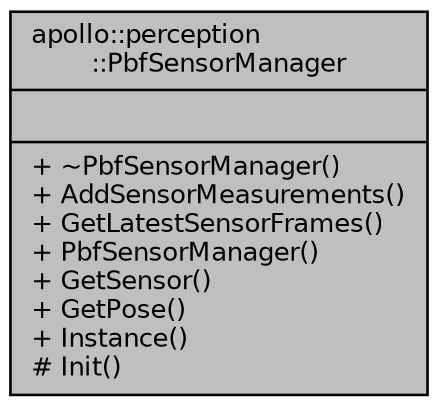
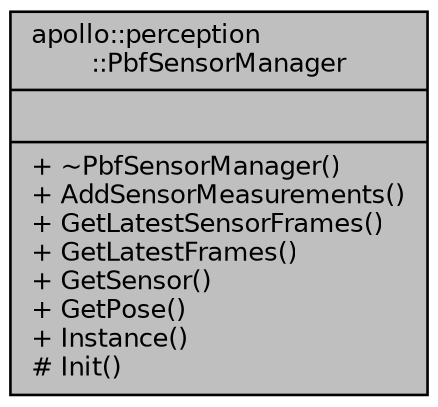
  digraph {
-   n1 [color=black fillcolor=grey75 fontcolor=black fontname=Helvetica fontsize=10 height=0.2 label="{apollo::perception\l::PbfSensorManager\n||+ ~PbfSensorManager()\l+ AddSensorMeasurements()\l+ GetLatestSensorFrames()\l+ PbfSensorManager()\l+ GetSensor()\l+ GetPose()\l+ Instance()\l# Init()\l}" shape=record style=filled width=0.4]
+   n1 [color=black fillcolor=grey75 fontcolor=black fontname=Helvetica fontsize=10 height=0.2 label="{apollo::perception\l::PbfSensorManager\n||+ ~PbfSensorManager()\l+ AddSensorMeasurements()\l+ GetLatestSensorFrames()\l+ GetLatestFrames()\l+ GetSensor()\l+ GetPose()\l+ Instance()\l# Init()\l}" shape=record style=filled width=0.4]
  }
